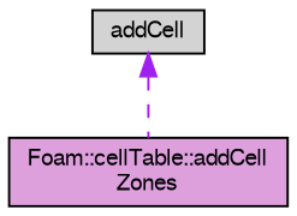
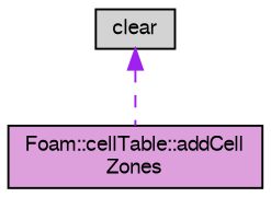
  digraph {
    rankdir=TB
    node [color=black fontname=FreeSans fontsize=10 shape=record style=filled]
-   n1 [fillcolor=lightgrey fontcolor=black height=0.2 label=addCell width=0.4]
+   n1 [fillcolor=lightgrey fontcolor=black height=0.2 label=clear width=0.4]
    n2 [height=0.2 label="Foam::cellTable::addCell\lZones" width=0.4 fillcolor=plum]
    n1 -> n2 [color=purple dir=back fontname=FreeSans fontsize=10 labelfontname=FreeSans labelfontsize=10 style=dashed]
  }
